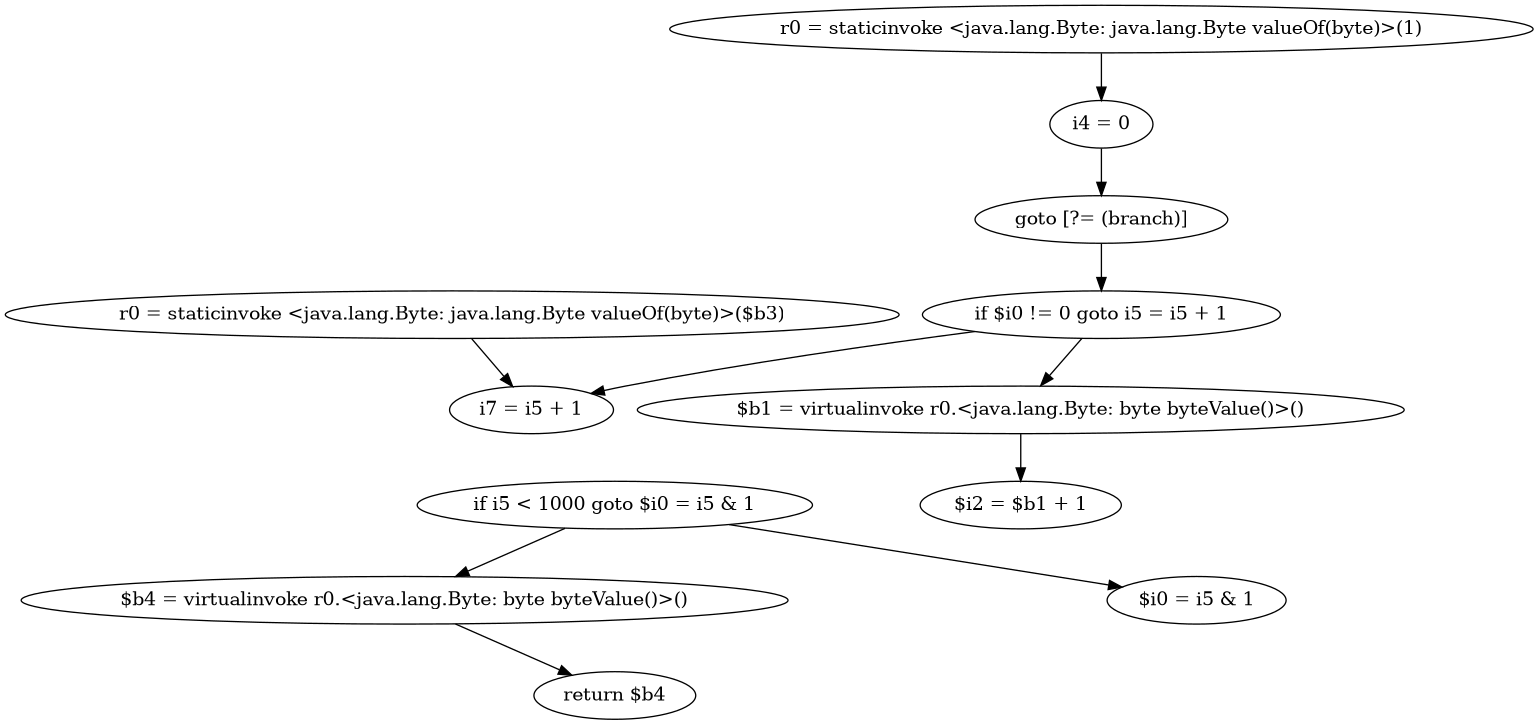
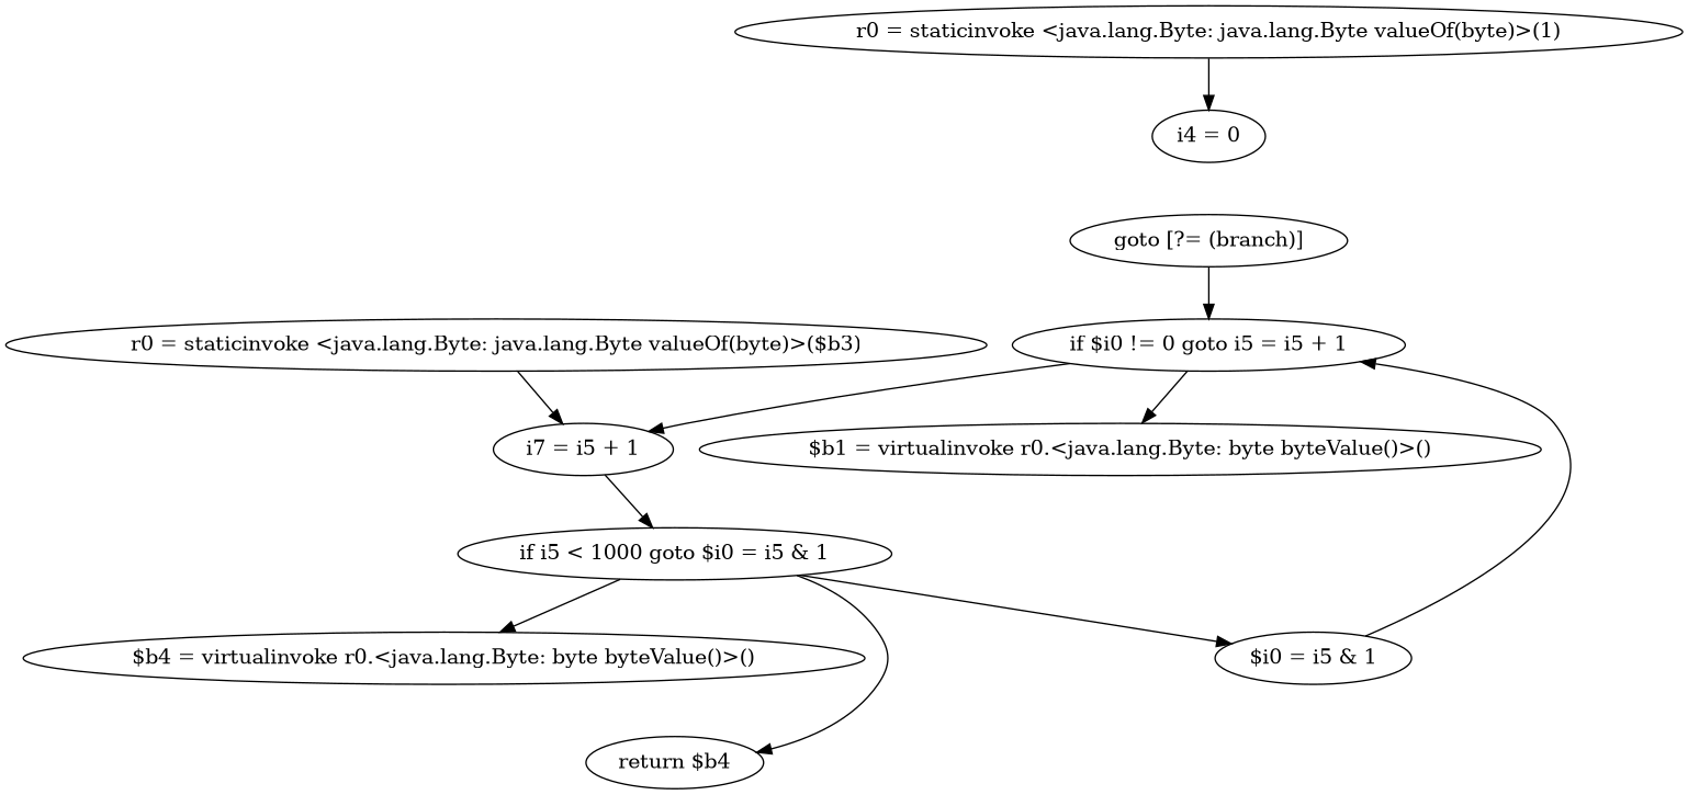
  digraph {
    n1 [label="i4 = 0"]
    "r0 = staticinvoke <java.lang.Byte: java.lang.Byte valueOf(byte)>(1)"
    "goto [?= (branch)]"
    "if $i0 != 0 goto i5 = i5 + 1"
    "if i5 < 1000 goto $i0 = i5 & 1"
    "$i0 = i5 & 1"
    "$b4 = virtualinvoke r0.<java.lang.Byte: byte byteValue()>()"
    "$b1 = virtualinvoke r0.<java.lang.Byte: byte byteValue()>()"
    n9 [label="i7 = i5 + 1"]
-   "$i2 = $b1 + 1"
    "r0 = staticinvoke <java.lang.Byte: java.lang.Byte valueOf(byte)>($b3)"
    "return $b4"
-   n1 -> "goto [?= (branch)]"
    "r0 = staticinvoke <java.lang.Byte: java.lang.Byte valueOf(byte)>(1)" -> n1
    "goto [?= (branch)]" -> "if $i0 != 0 goto i5 = i5 + 1"
    "if $i0 != 0 goto i5 = i5 + 1" -> "$b1 = virtualinvoke r0.<java.lang.Byte: byte byteValue()>()"
    "if $i0 != 0 goto i5 = i5 + 1" -> n9
    "if i5 < 1000 goto $i0 = i5 & 1" -> "$i0 = i5 & 1"
    "if i5 < 1000 goto $i0 = i5 & 1" -> "$b4 = virtualinvoke r0.<java.lang.Byte: byte byteValue()>()"
-   "$b4 = virtualinvoke r0.<java.lang.Byte: byte byteValue()>()" -> "return $b4"
-   "$b1 = virtualinvoke r0.<java.lang.Byte: byte byteValue()>()" -> "$i2 = $b1 + 1"
+   "$i0 = i5 & 1" -> "if $i0 != 0 goto i5 = i5 + 1"
+   "if i5 < 1000 goto $i0 = i5 & 1" -> "return $b4"
+   n9 -> "if i5 < 1000 goto $i0 = i5 & 1"
    "r0 = staticinvoke <java.lang.Byte: java.lang.Byte valueOf(byte)>($b3)" -> n9
  }
